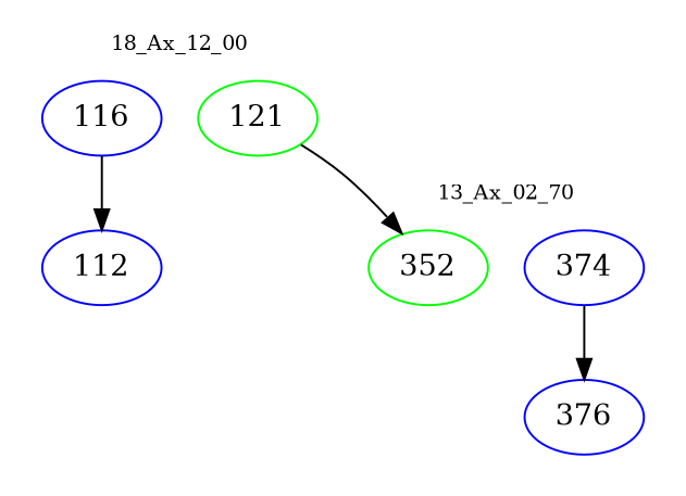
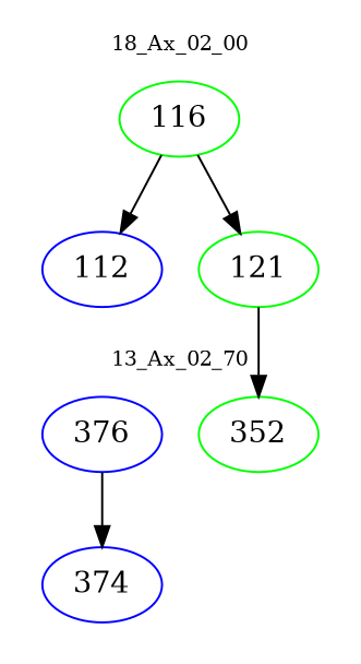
  digraph {
    node [color=blue]
    edge [color=black]
-   n1 [label=116]
+   n1 [color=green label=116]
    n2 [label=112]
    n3 [color=green label=121]
    n4 [label=374]
    n5 [color=green label=352]
    n6 [label=376]
    subgraph cluster_1 {
      color=white
      fontsize=10
-     label="18_Ax_12_00"
+     label="18_Ax_02_00"
      n1
      n2
      n3
    }
    subgraph cluster_2 {
      color=white
      fontsize=10
      label="13_Ax_02_70"
      n4
      n5
      n6
    }
    n1 -> n2
+   n1 -> n3
    n3 -> n5
-   n4 -> n6
+   n6 -> n4
  }
